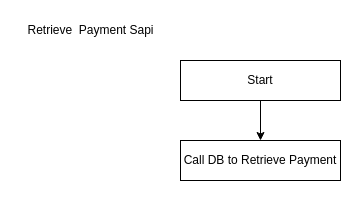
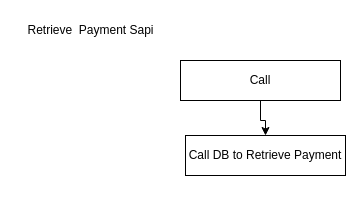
  <mxCell id="0" />
  <mxCell id="1" parent="0" />
  <mxCell id="2" value="Retrieve&amp;nbsp; Payment Sapi" style="text;html=1;align=center;verticalAlign=middle;resizable=0;points=[];autosize=1;" vertex="1" parent="1"><mxGeometry x="20" y="20" width="140" height="20" as="geometry" /></mxCell>
  <mxCell id="3" style="edgeStyle=orthogonalEdgeStyle;rounded=0;orthogonalLoop=1;jettySize=auto;html=1;" edge="1" parent="1" source="4" target="5"><mxGeometry relative="1" as="geometry" /></mxCell>
- <mxCell id="4" value="Start" style="rounded=0;whiteSpace=wrap;html=1;" vertex="1" parent="1"><mxGeometry x="180" y="60" width="160" height="40" as="geometry" /></mxCell>
- <mxCell id="5" value="Call DB to Retrieve Payment" style="rounded=0;whiteSpace=wrap;html=1;" vertex="1" parent="1"><mxGeometry x="180" y="140" width="160" height="40" as="geometry" /></mxCell>
+ <mxCell id="4" value="Call" style="rounded=0;whiteSpace=wrap;html=1;" vertex="1" parent="1"><mxGeometry x="180" y="60" width="160" height="40" as="geometry" /></mxCell>
+ <mxCell id="5" value="Call DB to Retrieve Payment" style="rounded=0;whiteSpace=wrap;html=1;" vertex="1" parent="1"><mxGeometry x="185" y="135" width="160" height="40" as="geometry" /></mxCell>
